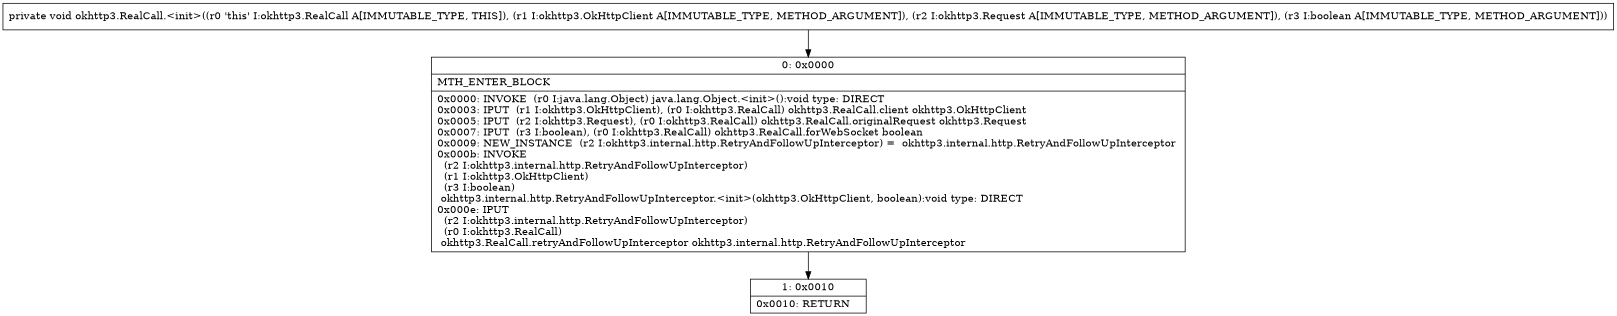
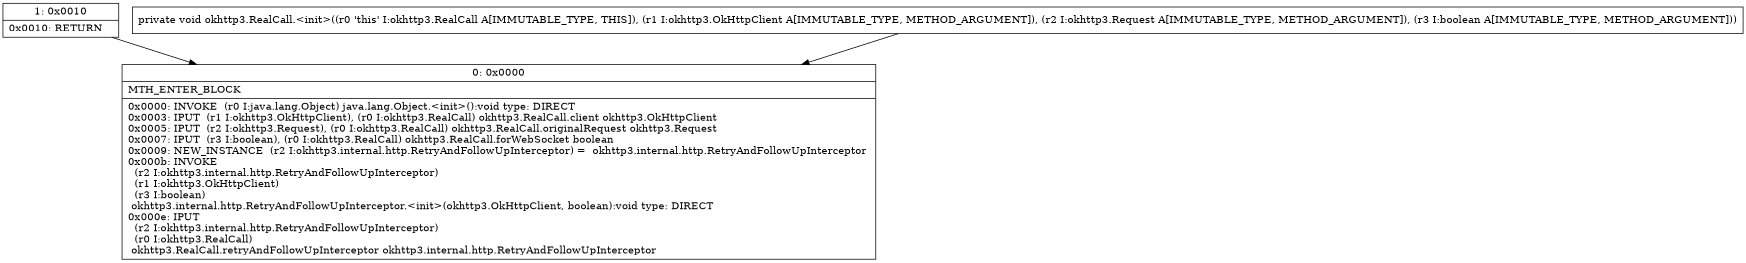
  digraph {
    node [shape=record]
    n1 [label="{0\:\ 0x0000|MTH_ENTER_BLOCK\l|0x0000: INVOKE  (r0 I:java.lang.Object) java.lang.Object.\<init\>():void type: DIRECT \l0x0003: IPUT  (r1 I:okhttp3.OkHttpClient), (r0 I:okhttp3.RealCall) okhttp3.RealCall.client okhttp3.OkHttpClient \l0x0005: IPUT  (r2 I:okhttp3.Request), (r0 I:okhttp3.RealCall) okhttp3.RealCall.originalRequest okhttp3.Request \l0x0007: IPUT  (r3 I:boolean), (r0 I:okhttp3.RealCall) okhttp3.RealCall.forWebSocket boolean \l0x0009: NEW_INSTANCE  (r2 I:okhttp3.internal.http.RetryAndFollowUpInterceptor) =  okhttp3.internal.http.RetryAndFollowUpInterceptor \l0x000b: INVOKE  \l  (r2 I:okhttp3.internal.http.RetryAndFollowUpInterceptor)\l  (r1 I:okhttp3.OkHttpClient)\l  (r3 I:boolean)\l okhttp3.internal.http.RetryAndFollowUpInterceptor.\<init\>(okhttp3.OkHttpClient, boolean):void type: DIRECT \l0x000e: IPUT  \l  (r2 I:okhttp3.internal.http.RetryAndFollowUpInterceptor)\l  (r0 I:okhttp3.RealCall)\l okhttp3.RealCall.retryAndFollowUpInterceptor okhttp3.internal.http.RetryAndFollowUpInterceptor \l}"]
    n2 [label="{1\:\ 0x0010|0x0010: RETURN   \l}"]
    n3 [label="{private void okhttp3.RealCall.\<init\>((r0 'this' I:okhttp3.RealCall A[IMMUTABLE_TYPE, THIS]), (r1 I:okhttp3.OkHttpClient A[IMMUTABLE_TYPE, METHOD_ARGUMENT]), (r2 I:okhttp3.Request A[IMMUTABLE_TYPE, METHOD_ARGUMENT]), (r3 I:boolean A[IMMUTABLE_TYPE, METHOD_ARGUMENT])) }"]
-   n1 -> n2
+   n2 -> n1
    n3 -> n1
  }
